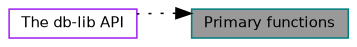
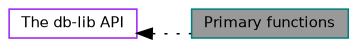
  digraph {
    rankdir=LR
    node [fontname=Helvetica fontsize=10 shape=box style=filled]
    n1 [color=purple fillcolor=white height=0.2 label="The db-lib API" width=0.4]
    n2 [color=teal fillcolor=grey60 fontcolor=black height=0.2 label="Primary functions" width=0.4]
-   n2 -> n1 [dir=back fontname=Helvetica fontsize=10 labelfontname=Helvetica labelfontsize=10 shape=plaintext style=dotted]
+   n1 -> n2 [dir=back fontname=Helvetica fontsize=10 labelfontname=Helvetica labelfontsize=10 shape=plaintext style=dotted]
  }
